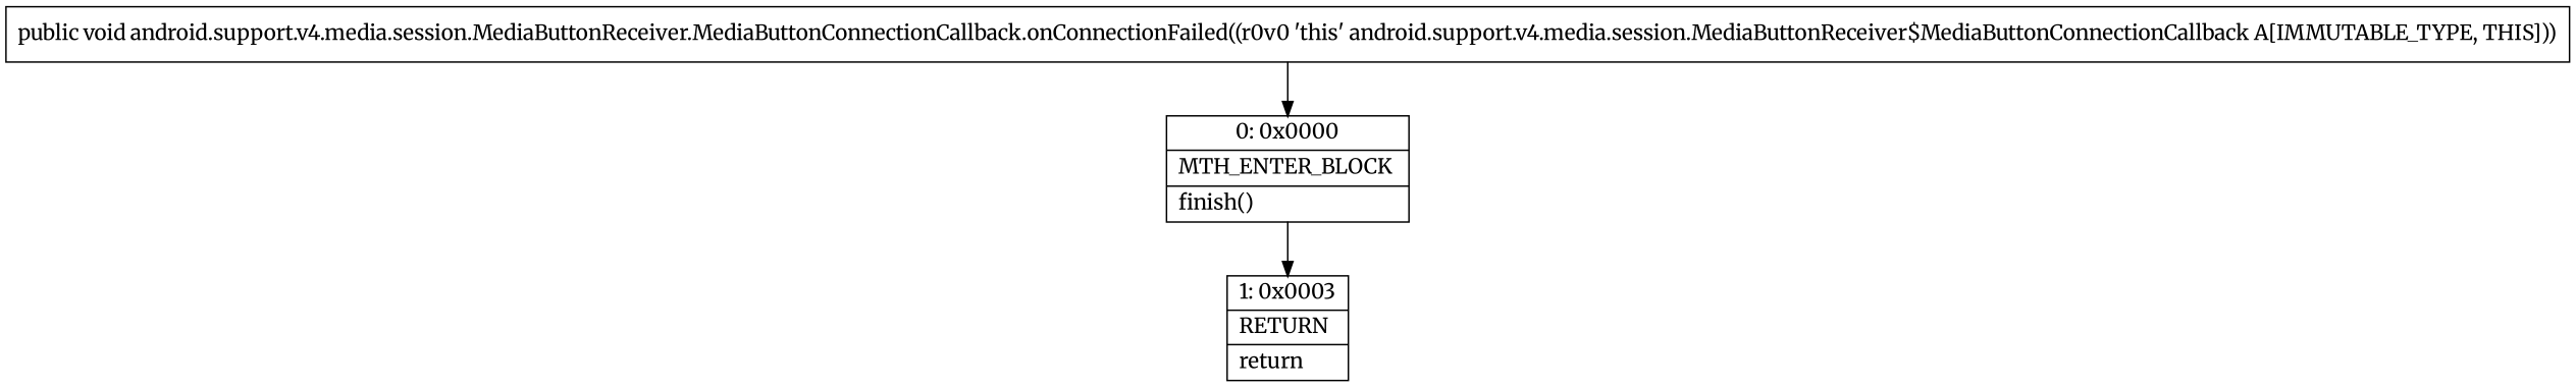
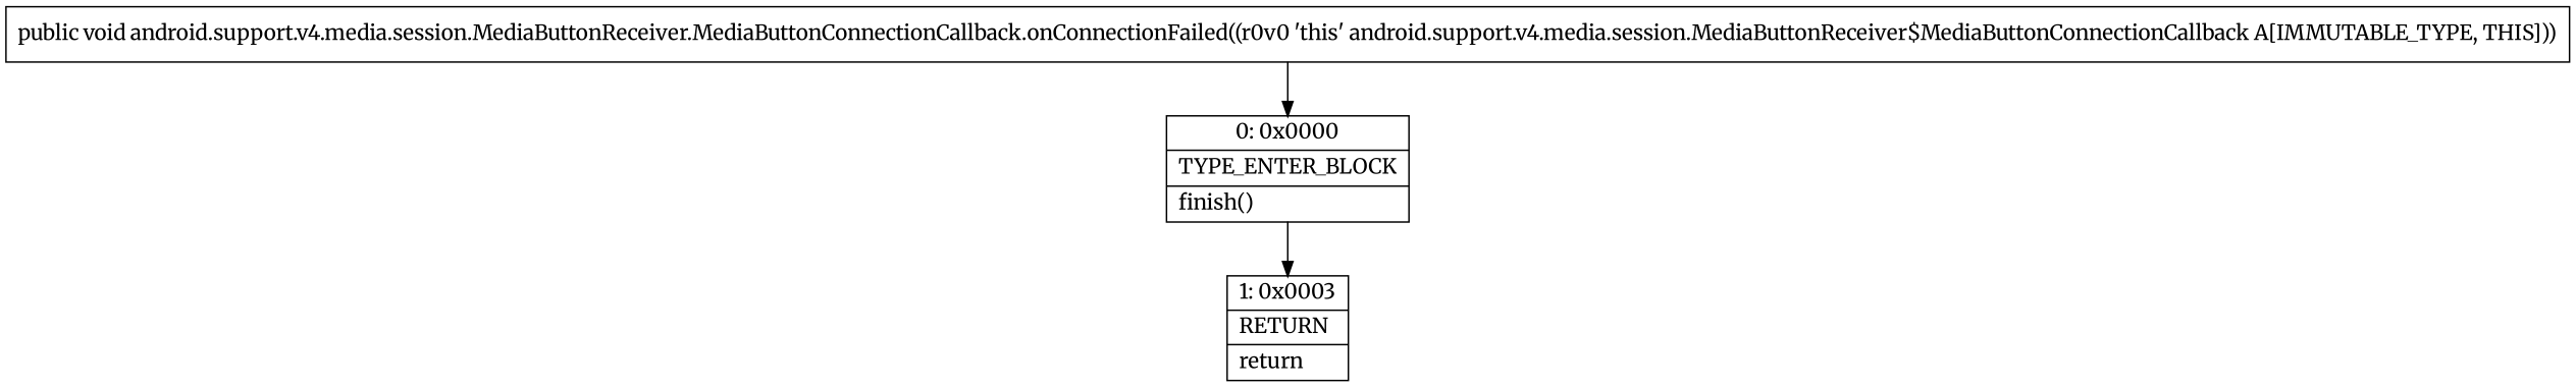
  digraph {
    fontname=Merriweather
    node [shape=record fontname=Merriweather]
    edge [fontname=Merriweather]
-   n1 [label="{0\:\ 0x0000|MTH_ENTER_BLOCK\l|finish()\l}"]
+   n1 [label="{0\:\ 0x0000|TYPE_ENTER_BLOCK\l|finish()\l}"]
    n2 [label="{1\:\ 0x0003|RETURN\l|return\l}"]
    n3 [label="{public void android.support.v4.media.session.MediaButtonReceiver.MediaButtonConnectionCallback.onConnectionFailed((r0v0 'this' android.support.v4.media.session.MediaButtonReceiver$MediaButtonConnectionCallback A[IMMUTABLE_TYPE, THIS])) }"]
    n1 -> n2
    n3 -> n1
  }
